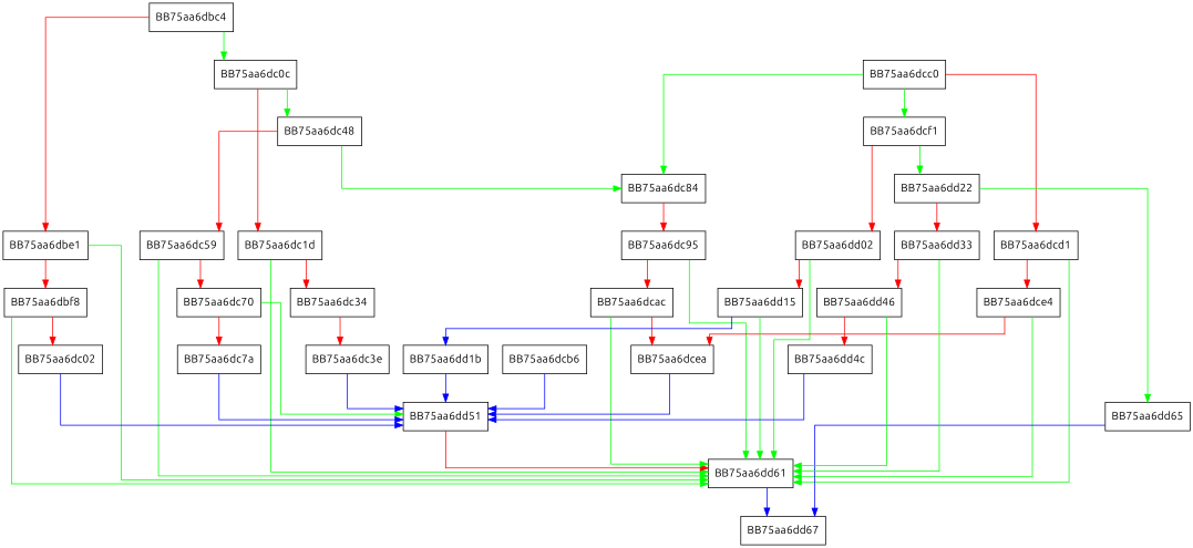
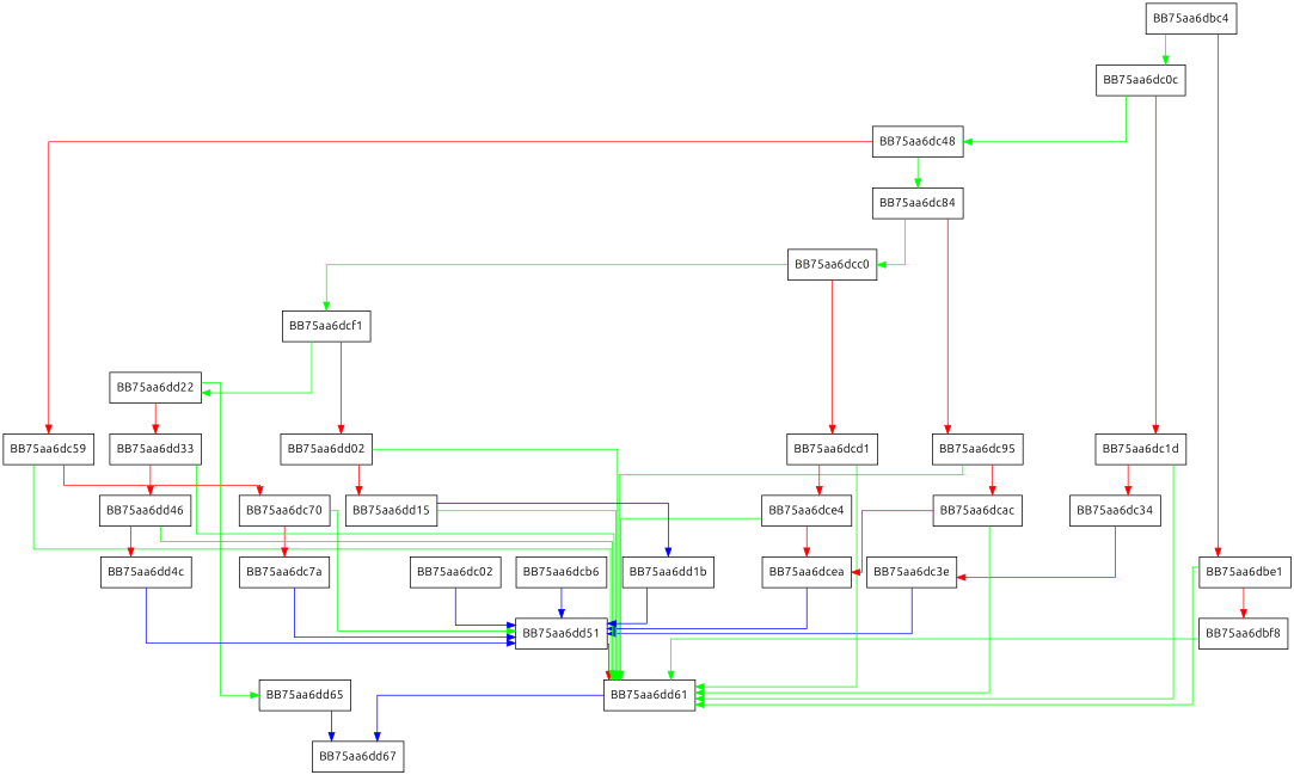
  digraph {
    fontname=Ubuntu
    splines=ortho
    node [fontname=Ubuntu shape=box]
    edge [color=red fontname=Ubuntu]
    BB75aa6dbc4
    BB75aa6dc0c
    BB75aa6dbe1
    BB75aa6dc48
    BB75aa6dc1d
    BB75aa6dd61
    BB75aa6dbf8
    BB75aa6dc84
    BB75aa6dc59
    BB75aa6dc34
    BB75aa6dd67
    BB75aa6dc02
    BB75aa6dd51
    BB75aa6dcc0
    BB75aa6dc95
    BB75aa6dc70
    BB75aa6dc3e
    BB75aa6dcf1
    BB75aa6dcd1
    BB75aa6dcac
    BB75aa6dc7a
    BB75aa6dd22
    BB75aa6dd02
    BB75aa6dce4
    BB75aa6dcea
    BB75aa6dcb6
    BB75aa6dd65
    BB75aa6dd33
    BB75aa6dd15
    BB75aa6dd46
    BB75aa6dd1b
    BB75aa6dd4c
    BB75aa6dbc4 -> BB75aa6dc0c [color=green]
    BB75aa6dbc4 -> BB75aa6dbe1
    BB75aa6dc0c -> BB75aa6dc48 [color=green]
    BB75aa6dc0c -> BB75aa6dc1d
    BB75aa6dbe1 -> BB75aa6dd61 [color=green]
    BB75aa6dbe1 -> BB75aa6dbf8
    BB75aa6dc48 -> BB75aa6dc84 [color=green]
    BB75aa6dc48 -> BB75aa6dc59
    BB75aa6dc1d -> BB75aa6dd61 [color=green]
    BB75aa6dc1d -> BB75aa6dc34
    BB75aa6dd61 -> BB75aa6dd67 [color=blue]
    BB75aa6dbf8 -> BB75aa6dd61 [color=green]
-   BB75aa6dbf8 -> BB75aa6dc02
-   BB75aa6dcc0 -> BB75aa6dc84 [color=green]
+   BB75aa6dc84 -> BB75aa6dcc0 [color=green]
    BB75aa6dc84 -> BB75aa6dc95
    BB75aa6dc59 -> BB75aa6dd61 [color=green]
    BB75aa6dc59 -> BB75aa6dc70
    BB75aa6dc34 -> BB75aa6dc3e
    BB75aa6dc02 -> BB75aa6dd51 [color=blue]
    BB75aa6dd51 -> BB75aa6dd61
    BB75aa6dcc0 -> BB75aa6dcf1 [color=green]
    BB75aa6dcc0 -> BB75aa6dcd1
    BB75aa6dc95 -> BB75aa6dd61 [color=green]
    BB75aa6dc95 -> BB75aa6dcac
    BB75aa6dc70 -> BB75aa6dd51 [color=green]
    BB75aa6dc70 -> BB75aa6dc7a
    BB75aa6dc3e -> BB75aa6dd51 [color=blue]
    BB75aa6dcf1 -> BB75aa6dd22 [color=green]
    BB75aa6dcf1 -> BB75aa6dd02
    BB75aa6dcd1 -> BB75aa6dd61 [color=green]
    BB75aa6dcd1 -> BB75aa6dce4
    BB75aa6dcac -> BB75aa6dd61 [color=green]
    BB75aa6dcac -> BB75aa6dcea
    BB75aa6dc7a -> BB75aa6dd51 [color=blue]
    BB75aa6dd22 -> BB75aa6dd65 [color=green]
    BB75aa6dd22 -> BB75aa6dd33
    BB75aa6dd02 -> BB75aa6dd61 [color=green]
    BB75aa6dd02 -> BB75aa6dd15
    BB75aa6dce4 -> BB75aa6dd61 [color=green]
    BB75aa6dce4 -> BB75aa6dcea
    BB75aa6dcea -> BB75aa6dd51 [color=blue]
    BB75aa6dcb6 -> BB75aa6dd51 [color=blue]
    BB75aa6dd65 -> BB75aa6dd67 [color=blue]
    BB75aa6dd33 -> BB75aa6dd61 [color=green]
    BB75aa6dd33 -> BB75aa6dd46
    BB75aa6dd15 -> BB75aa6dd61 [color=green]
    BB75aa6dd15 -> BB75aa6dd1b [color=blue]
    BB75aa6dd46 -> BB75aa6dd61 [color=green]
    BB75aa6dd46 -> BB75aa6dd4c
    BB75aa6dd1b -> BB75aa6dd51 [color=blue]
    BB75aa6dd4c -> BB75aa6dd51 [color=blue]
  }
